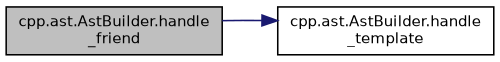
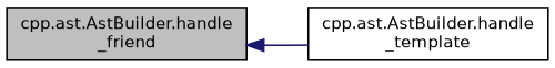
  digraph {
    rankdir=LR
    node [color=black fontname=Helvetica fontsize=10 shape=record style=filled]
    n1 [fillcolor=grey75 fontcolor=black height=0.2 label="cpp.ast.AstBuilder.handle\l_friend" width=0.4]
    n2 [fillcolor=white height=0.2 label="cpp.ast.AstBuilder.handle\l_template" width=0.4]
-   n2 -> n1 [color=midnightblue dir=back fontname=Helvetica fontsize=10 labelfontname=Helvetica labelfontsize=10 style=solid]
+   n1 -> n2 [color=midnightblue dir=back fontname=Helvetica fontsize=10 labelfontname=Helvetica labelfontsize=10 style=solid]
  }
